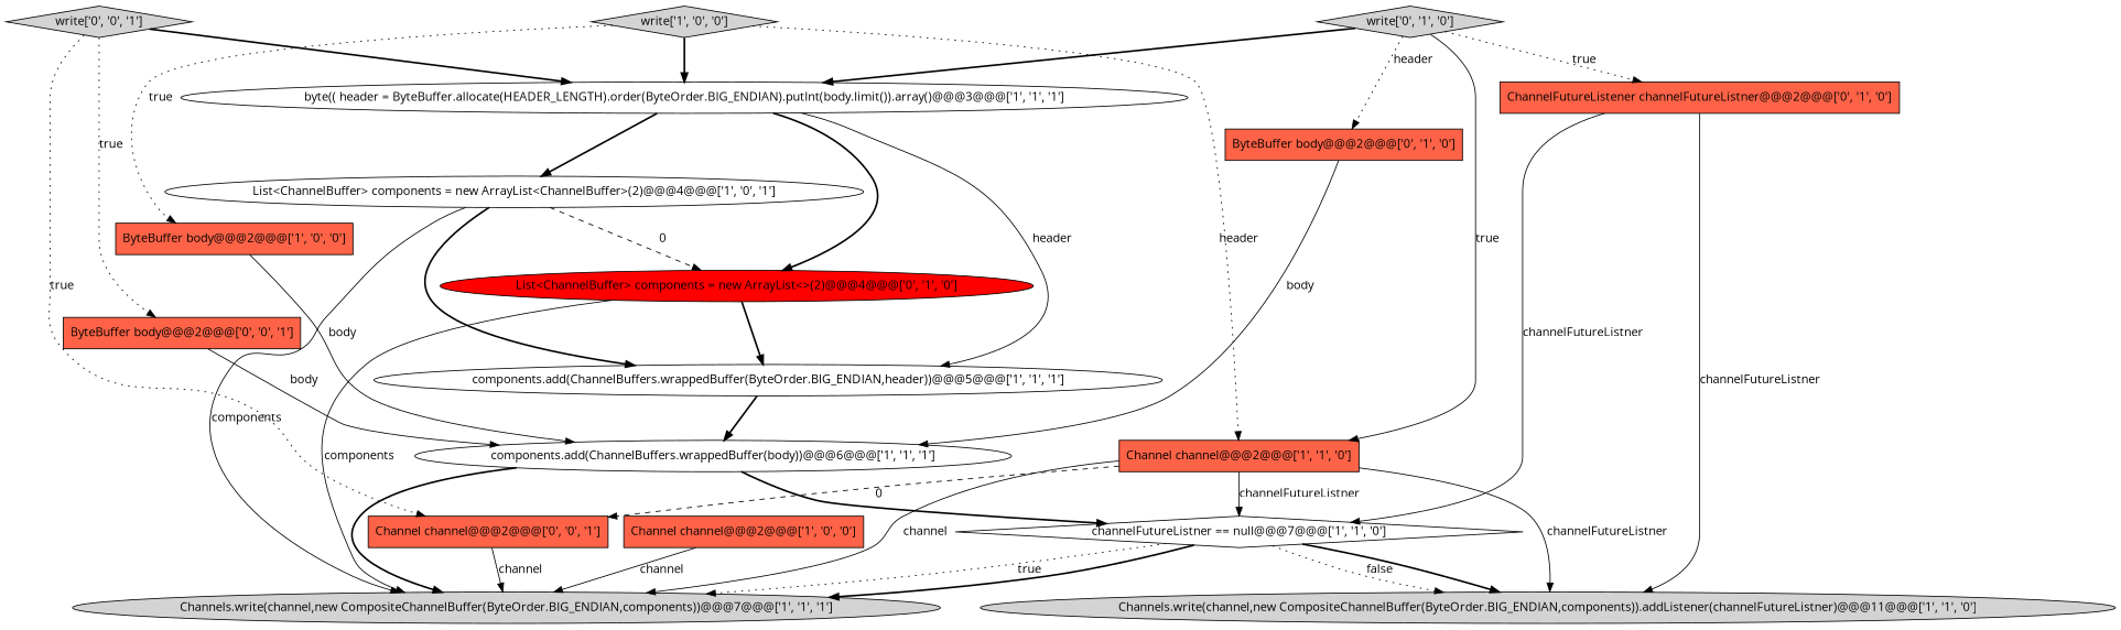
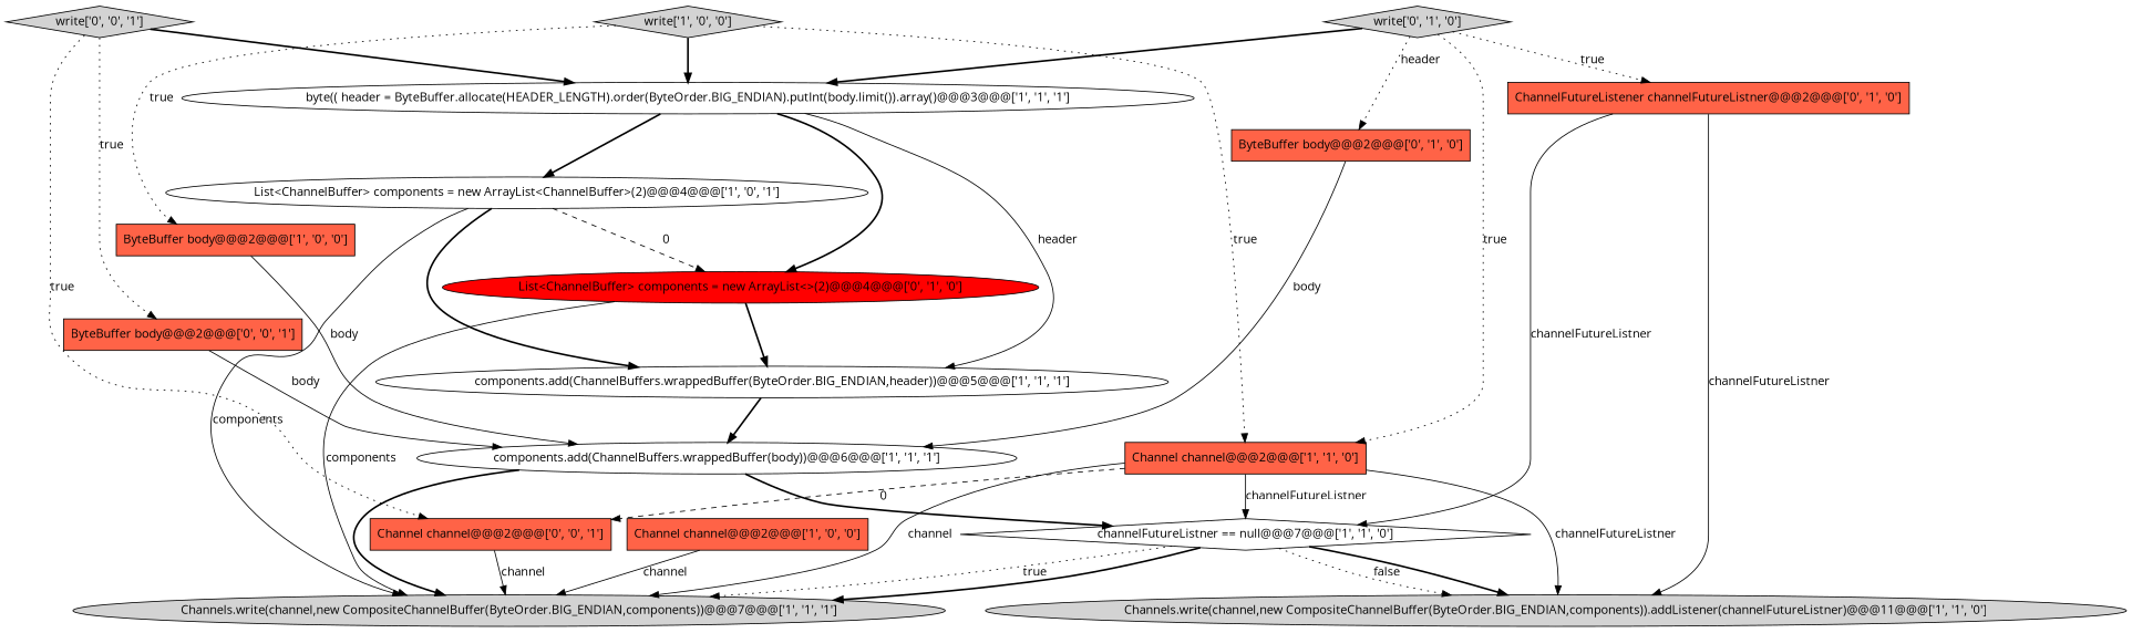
  digraph {
    fontname="Open Sans"
    node [fillcolor=tomato fontname="Open Sans" shape=box style=filled]
    edge [fontname="Open Sans" style=solid]
    n1 [label="ChannelFutureListener channelFutureListner@@@2@@@['0', '1', '0']"]
    n2 [fillcolor=lightgray label="Channels.write(channel,new CompositeChannelBuffer(ByteOrder.BIG_ENDIAN,components)).addListener(channelFutureListner)@@@11@@@['1', '1', '0']" shape=ellipse]
    n3 [fillcolor=white label="channelFutureListner == null@@@7@@@['1', '1', '0']" shape=diamond]
    n4 [fillcolor=lightgray label="Channels.write(channel,new CompositeChannelBuffer(ByteOrder.BIG_ENDIAN,components))@@@7@@@['1', '1', '1']" shape=ellipse]
    n5 [label="ByteBuffer body@@@2@@@['0', '1', '0']"]
    n6 [fillcolor=white label="components.add(ChannelBuffers.wrappedBuffer(body))@@@6@@@['1', '1', '1']" shape=ellipse]
    n7 [fillcolor=lightgray label="write['0', '0', '1']" shape=diamond]
    n8 [label="Channel channel@@@2@@@['0', '0', '1']"]
    n9 [fillcolor=white label="byte(( header = ByteBuffer.allocate(HEADER_LENGTH).order(ByteOrder.BIG_ENDIAN).putInt(body.limit()).array()@@@3@@@['1', '1', '1']" shape=ellipse]
    n10 [label="ByteBuffer body@@@2@@@['0', '0', '1']"]
    n11 [fillcolor=white label="components.add(ChannelBuffers.wrappedBuffer(ByteOrder.BIG_ENDIAN,header))@@@5@@@['1', '1', '1']" shape=ellipse]
    n12 [fillcolor=red label="List<ChannelBuffer> components = new ArrayList<>(2)@@@4@@@['0', '1', '0']" shape=ellipse]
    n13 [fillcolor=white label="List<ChannelBuffer> components = new ArrayList<ChannelBuffer>(2)@@@4@@@['1', '0', '1']" shape=ellipse]
    n14 [fillcolor=lightgray label="write['0', '1', '0']" shape=diamond]
    n15 [label="Channel channel@@@2@@@['1', '1', '0']"]
    n16 [fillcolor=lightgray label="write['1', '0', '0']" shape=diamond]
    n17 [label="ByteBuffer body@@@2@@@['1', '0', '0']"]
    n18 [label="Channel channel@@@2@@@['1', '0', '0']"]
    n1 -> n2 [label=channelFutureListner]
    n1 -> n3 [label=channelFutureListner]
    n3 -> n2 [label=false style=dotted]
    n3 -> n2 [style=bold]
    n3 -> n4 [label=true style=dotted]
    n3 -> n4 [style=bold]
    n5 -> n6 [label=body]
    n6 -> n3 [style=bold]
    n6 -> n4 [style=bold]
    n7 -> n8 [label=true style=dotted]
    n7 -> n9 [style=bold]
    n7 -> n10 [label=true style=dotted]
    n8 -> n4 [label=channel]
    n9 -> n11 [label=header]
    n9 -> n12 [style=bold]
    n9 -> n13 [style=bold]
    n10 -> n6 [label=body]
    n11 -> n6 [style=bold]
    n12 -> n4 [label=components]
    n12 -> n11 [style=bold]
    n13 -> n4 [label=components]
    n13 -> n11 [style=bold]
    n13 -> n12 [label=0 style=dashed]
    n14 -> n1 [label=true style=dotted]
    n14 -> n5 [label=header style=dotted]
    n14 -> n9 [style=bold]
-   n14 -> n15 [label=true]
+   n14 -> n15 [label=true style=dotted]
    n15 -> n2 [label=channelFutureListner]
    n15 -> n3 [label=channelFutureListner]
    n15 -> n4 [label=channel]
    n15 -> n8 [label=0 style=dashed]
    n16 -> n9 [style=bold]
-   n16 -> n15 [label=header style=dotted]
+   n16 -> n15 [label=true style=dotted]
    n16 -> n17 [label=true style=dotted]
    n17 -> n6 [label=body]
    n18 -> n4 [label=channel]
  }
